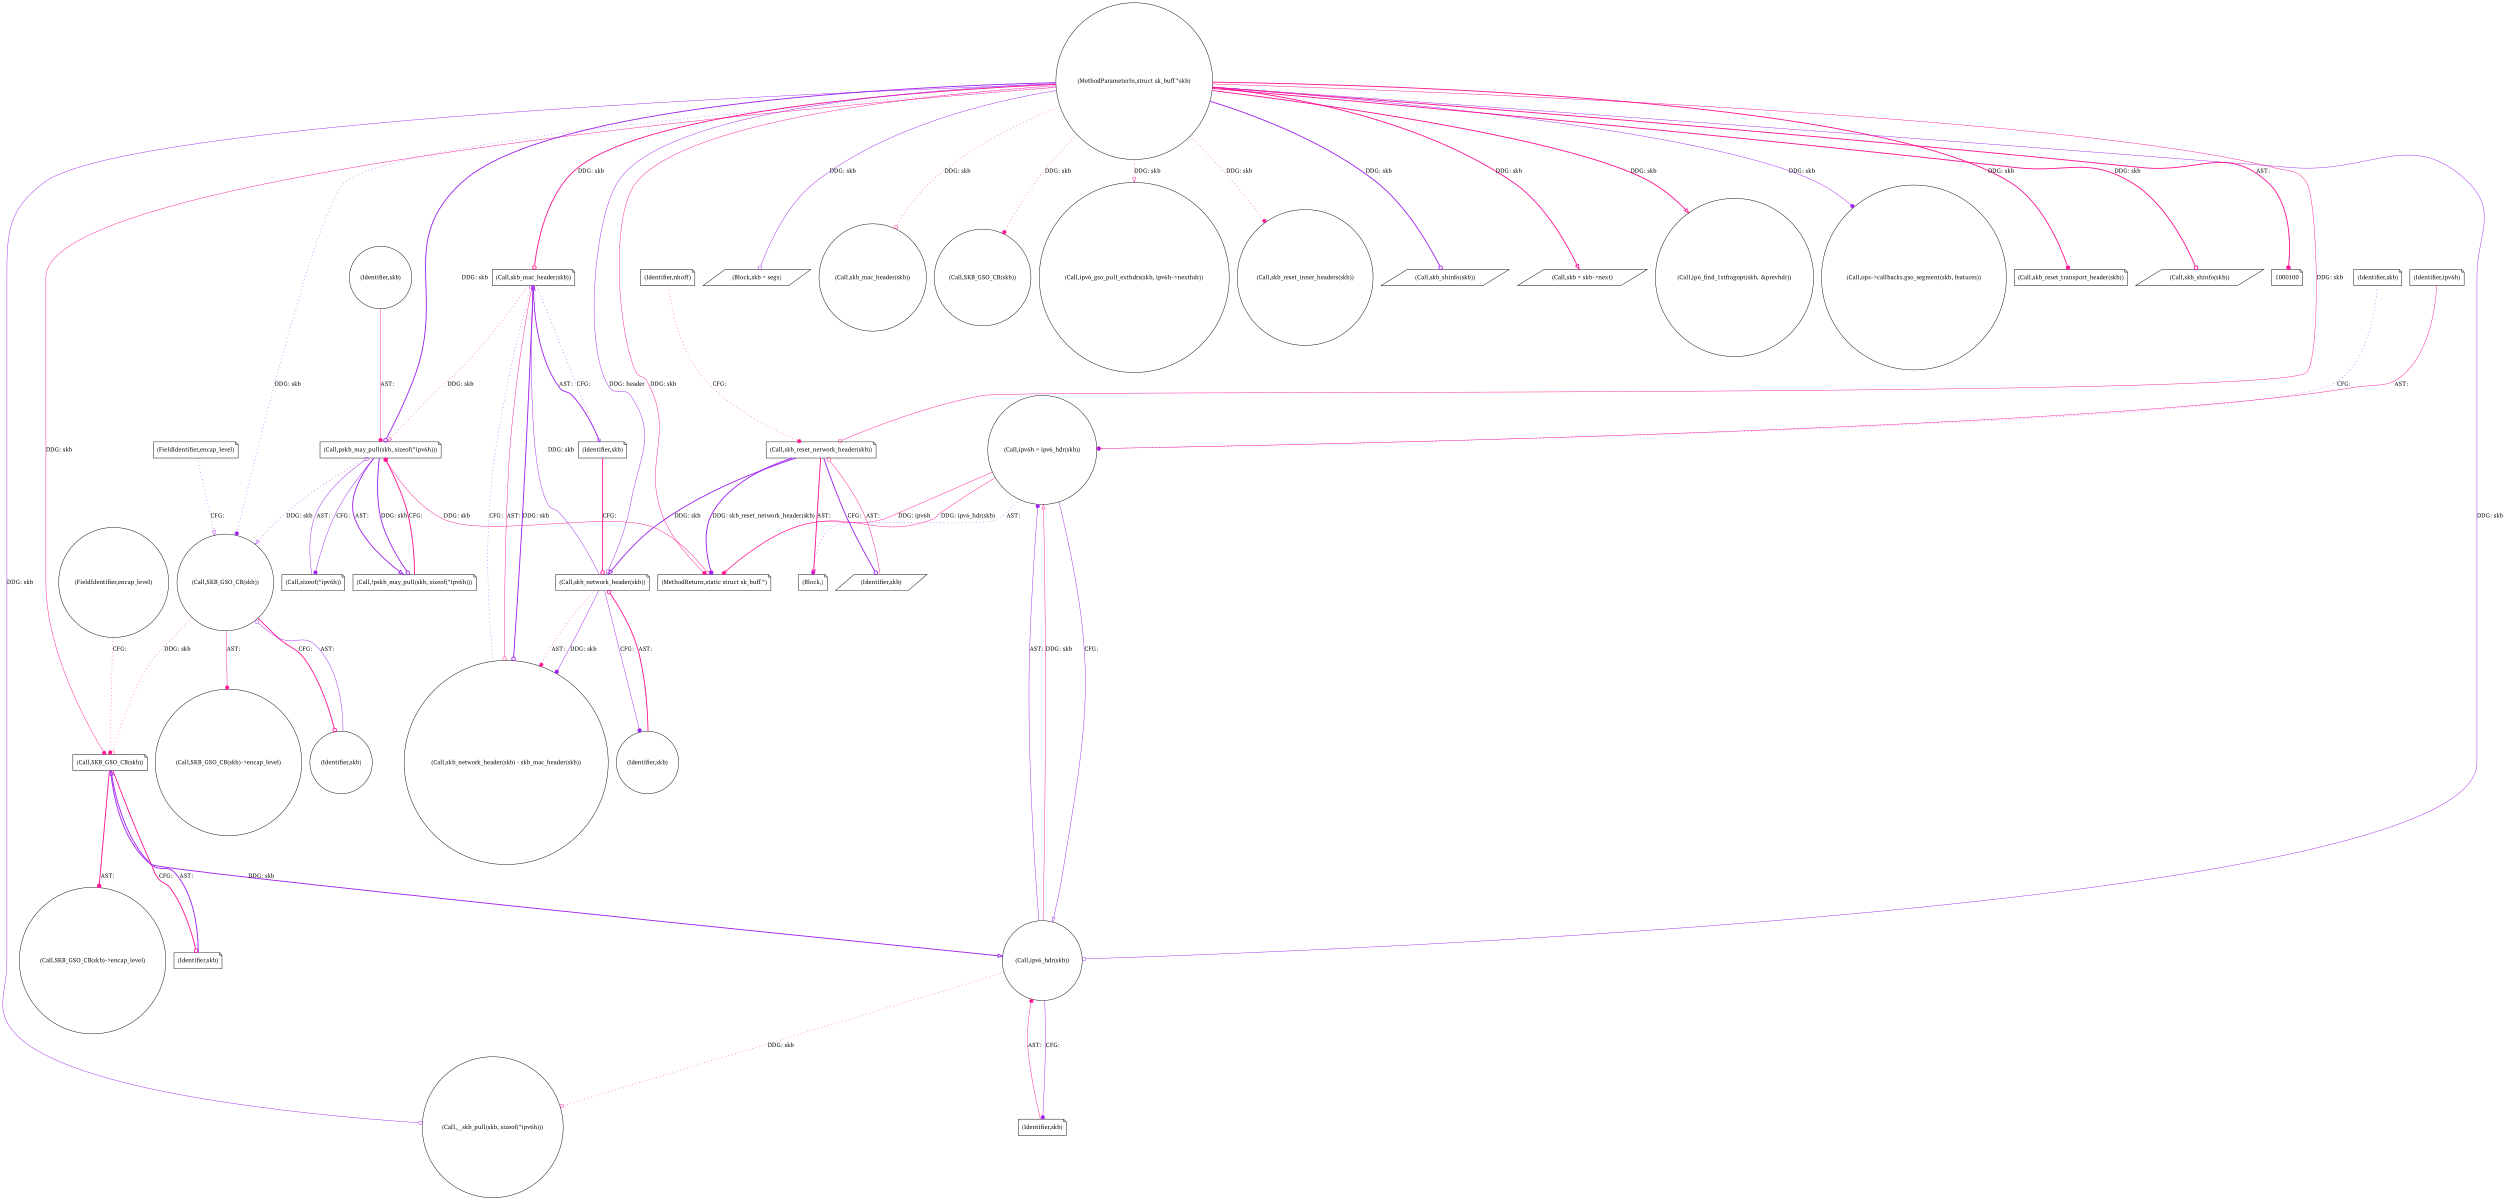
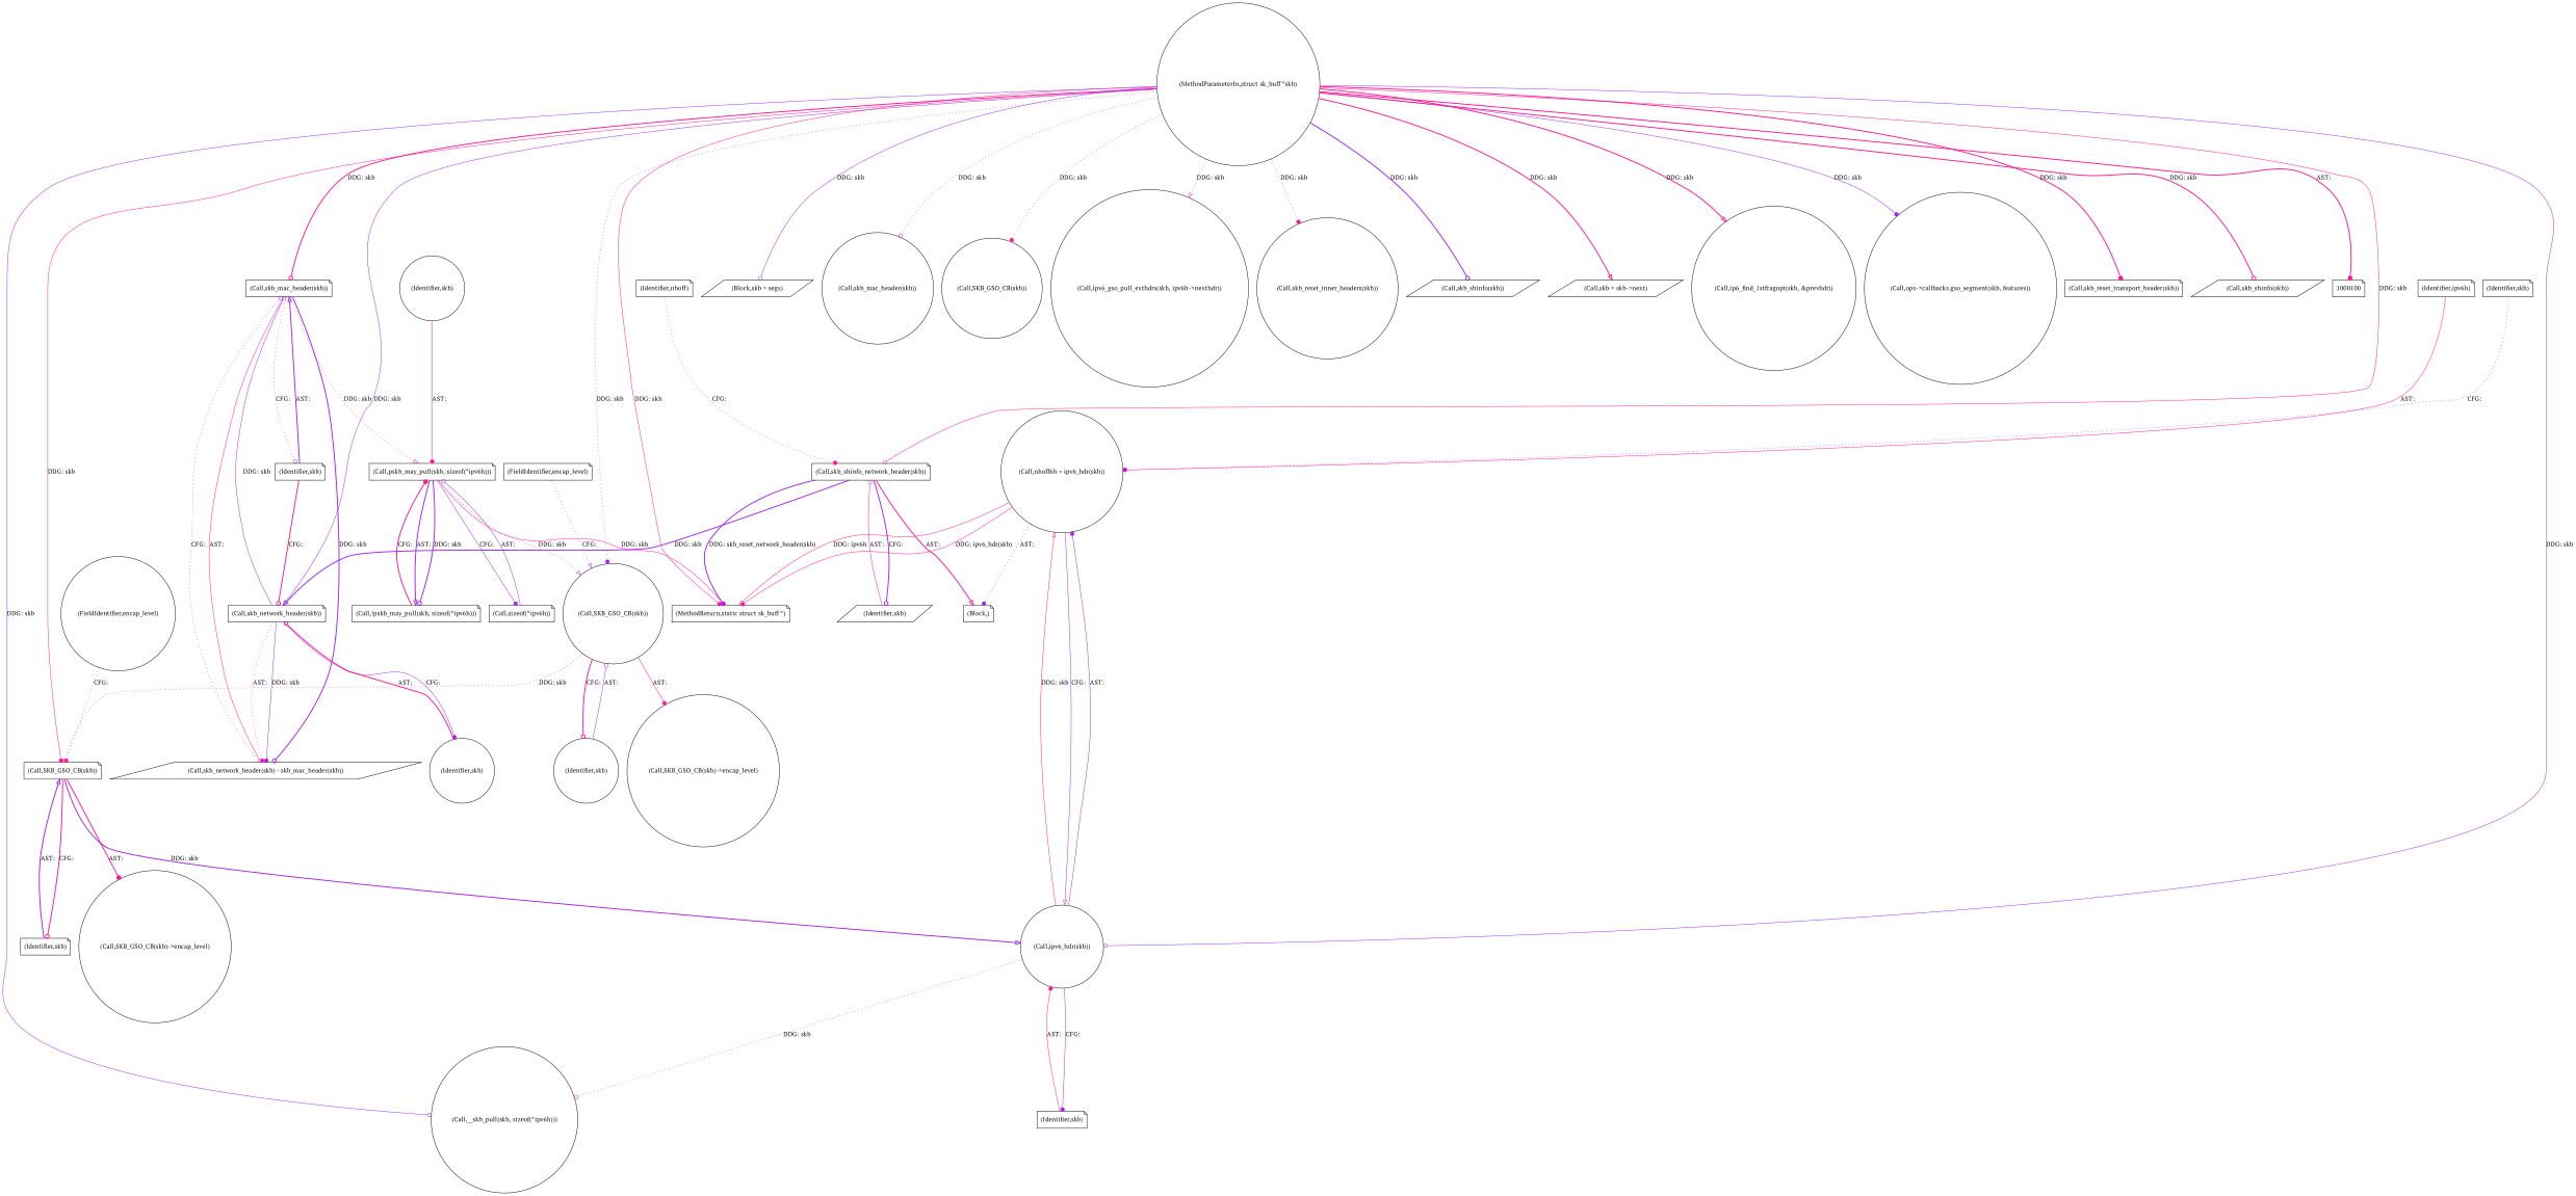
  digraph {
    fontname="PT Serif"
    node [fontname="PT Serif" shape=circle]
    edge [arrowhead=odot color=deeppink fontname="PT Serif" style=solid]
-   n1 [label="(Call,ipv6h = ipv6_hdr(skb))"]
+   n1 [label="(Call,nhoff6h = ipv6_hdr(skb))"]
    n2 [label="(Call,ipv6_hdr(skb))"]
    n3 [label="(MethodReturn,static struct sk_buff *)" shape=note]
    n4 [label="(Block,)" shape=note]
    n5 [label="(Identifier,skb)" shape=note]
    n6 [label="(Call,__skb_pull(skb, sizeof(*ipv6h)))"]
    n7 [label="(Call,SKB_GSO_CB(skb))" shape=note]
    n8 [label="(Identifier,skb)" shape=note]
    n9 [label="(Call,SKB_GSO_CB(skb)->encap_level)"]
    n10 [label="(Call,SKB_GSO_CB(skb))"]
    n11 [label="(Call,SKB_GSO_CB(skb)->encap_level)"]
    n12 [label="(Identifier,skb)"]
    n13 [label="(Call,pskb_may_pull(skb, sizeof(*ipv6h)))" shape=note]
    n14 [label="(Call,sizeof(*ipv6h))" shape=note]
    n15 [label="(Call,!pskb_may_pull(skb, sizeof(*ipv6h)))" shape=note]
    n16 [label="(Call,skb_mac_header(skb))" shape=note]
-   n17 [label="(Call,skb_network_header(skb) - skb_mac_header(skb))"]
+   n17 [label="(Call,skb_network_header(skb) - skb_mac_header(skb))" shape=parallelogram]
    n18 [label="(Identifier,skb)" shape=note]
    n19 [label="(Call,skb_network_header(skb))" shape=note]
    n20 [label="(Identifier,skb)"]
-   n21 [label="(Call,skb_reset_network_header(skb))" shape=note]
+   n21 [label="(Call,skb_shinfo_network_header(skb))" shape=note]
    n22 [label="(Identifier,skb)" shape=parallelogram]
    n23 [label="(MethodParameterIn,struct sk_buff *skb)"]
    n24 [label="(Block,skb = segs)" shape=parallelogram]
    n25 [label="(Call,skb_mac_header(skb))"]
    n26 [label="(Call,SKB_GSO_CB(skb))"]
    n27 [label="(Call,ipv6_gso_pull_exthdrs(skb, ipv6h->nexthdr))"]
    n28 [label="(Call,skb_reset_inner_headers(skb))"]
    n29 [label="(Call,skb_shinfo(skb))" shape=parallelogram]
    n30 [label="(Call,skb = skb->next)" shape=parallelogram]
    n31 [label="(Call,ip6_find_1stfragopt(skb, &prevhdr))"]
    n32 [label="(Call,ops->callbacks.gso_segment(skb, features))"]
    n33 [label="(Call,skb_reset_transport_header(skb))" shape=note]
    n34 [label="(Call,skb_shinfo(skb))" shape=parallelogram]
    1000100 [shape=note]
    n36 [label="(FieldIdentifier,encap_level)" shape=note]
    n37 [label="(FieldIdentifier,encap_level)"]
    n38 [label="(Identifier,skb)" shape=note]
    n39 [label="(Identifier,nhoff)" shape=note]
    n40 [label="(Identifier,skb)"]
    n41 [label="(Identifier,ipv6h)" shape=note]
    n1 -> n2 [arrowhead=onormal color=purple label="CFG: "]
    n1 -> n3 [arrowhead=onormal label="DDG: ipv6h"]
    n1 -> n3 [arrowhead=dot label="DDG: ipv6_hdr(skb)"]
    n1 -> n4 [arrowhead=dot color=purple label="AST: " style=dotted]
    n2 -> n1 [arrowhead=dot color=purple label="AST: "]
    n2 -> n1 [arrowhead=onormal label="DDG: skb"]
    n2 -> n5 [arrowhead=dot color=purple label="CFG: "]
    n2 -> n6 [label="DDG: skb" style=dotted]
    n5 -> n2 [arrowhead=dot label="AST: "]
    n7 -> n2 [arrowhead=onormal color=purple label="DDG: skb" style=bold]
    n7 -> n8 [label="CFG: " style=bold]
    n7 -> n9 [arrowhead=dot label="AST: " style=bold]
    n8 -> n7 [arrowhead=onormal color=purple label="AST: " style=bold]
    n10 -> n7 [label="DDG: skb" style=dotted]
    n10 -> n11 [arrowhead=dot label="AST: "]
    n10 -> n12 [label="CFG: " style=bold]
    n12 -> n10 [color=purple label="AST: "]
    n13 -> n3 [label="DDG: skb"]
    n13 -> n10 [arrowhead=onormal color=purple label="DDG: skb" style=dotted]
    n13 -> n14 [arrowhead=dot color=purple label="CFG: "]
    n13 -> n15 [arrowhead=onormal color=purple label="AST: " style=bold]
    n13 -> n15 [color=purple label="DDG: skb" style=bold]
    n14 -> n13 [color=purple label="AST: "]
    n15 -> n13 [arrowhead=dot label="CFG: " style=bold]
    n16 -> n13 [arrowhead=onormal label="DDG: skb" style=dotted]
    n16 -> n17 [label="AST: "]
    n16 -> n17 [color=purple label="DDG: skb" style=bold]
    n16 -> n18 [color=purple label="CFG: " style=dotted]
    n17 -> n16 [color=purple label="CFG: " style=dotted]
    n18 -> n16 [arrowhead=onormal color=purple label="AST: " style=bold]
    n18 -> n19 [label="CFG: " style=bold]
    n19 -> n16 [color=purple label="DDG: skb"]
    n19 -> n17 [arrowhead=dot label="AST: " style=dotted]
    n19 -> n17 [arrowhead=dot color=purple label="DDG: skb"]
    n19 -> n20 [arrowhead=dot color=purple label="CFG: "]
    n20 -> n19 [label="AST: " style=bold]
    n21 -> n3 [arrowhead=dot color=purple label="DDG: skb_reset_network_header(skb)" style=bold]
    n21 -> n4 [arrowhead=onormal label="AST: " style=bold]
    n21 -> n19 [arrowhead=onormal color=purple label="DDG: skb" style=bold]
    n21 -> n22 [color=purple label="CFG: " style=bold]
    n22 -> n21 [label="AST: "]
    n23 -> n2 [color=purple label="DDG: skb"]
    n23 -> n3 [arrowhead=dot label="DDG: skb"]
    n23 -> n6 [color=purple label="DDG: skb"]
    n23 -> n7 [arrowhead=dot label="DDG: skb"]
    n23 -> n10 [arrowhead=dot color=purple label="DDG: skb" style=dotted]
-   n23 -> n13 [color=purple label="DDG: skb" style=bold]
    n23 -> n16 [label="DDG: skb" style=bold]
-   n23 -> n19 [arrowhead=onormal color=purple label="DDG: header"]
+   n23 -> n19 [arrowhead=onormal color=purple label="DDG: skb"]
    n23 -> n21 [label="DDG: skb"]
    n23 -> n24 [color=purple label="DDG: skb"]
    n23 -> n25 [label="DDG: skb" style=dotted]
    n23 -> n26 [arrowhead=dot label="DDG: skb" style=dotted]
    n23 -> n27 [arrowhead=onormal label="DDG: skb" style=dotted]
    n23 -> n28 [arrowhead=dot label="DDG: skb" style=dotted]
    n23 -> n29 [color=purple label="DDG: skb" style=bold]
    n23 -> n30 [arrowhead=onormal label="DDG: skb" style=bold]
    n23 -> n31 [arrowhead=onormal label="DDG: skb" style=bold]
    n23 -> n32 [arrowhead=dot color=purple label="DDG: skb"]
    n23 -> n33 [arrowhead=dot label="DDG: skb" style=bold]
    n23 -> n34 [label="DDG: skb" style=bold]
    n23 -> 1000100 [arrowhead=dot label="AST: " style=bold]
    n36 -> n10 [arrowhead=onormal color=purple label="CFG: " style=dotted]
    n37 -> n7 [arrowhead=dot label="CFG: " style=dotted]
    n38 -> n1 [arrowhead=dot color=purple label="CFG: " style=dotted]
    n39 -> n21 [arrowhead=dot label="CFG: " style=dotted]
    n40 -> n13 [arrowhead=dot label="AST: "]
    n41 -> n1 [label="AST: "]
  }
